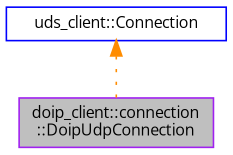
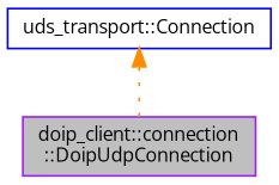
  digraph {
    fontname="Open Sans"
    node [fontname="Open Sans" fontsize=10 shape=record style=filled]
    n1 [color=purple fillcolor=grey75 fontcolor=black height=0.2 label="doip_client::connection\l::DoipUdpConnection" width=0.4]
-   n2 [color=blue fillcolor=white height=0.2 label="uds_client::Connection" width=0.4]
+   n2 [color=blue fillcolor=white height=0.2 label="uds_transport::Connection" width=0.4]
    n2 -> n1 [color=darkorange dir=back fontname="Open Sans" fontsize=10 labelfontname=Helvetica labelfontsize=10 style=dotted]
  }
